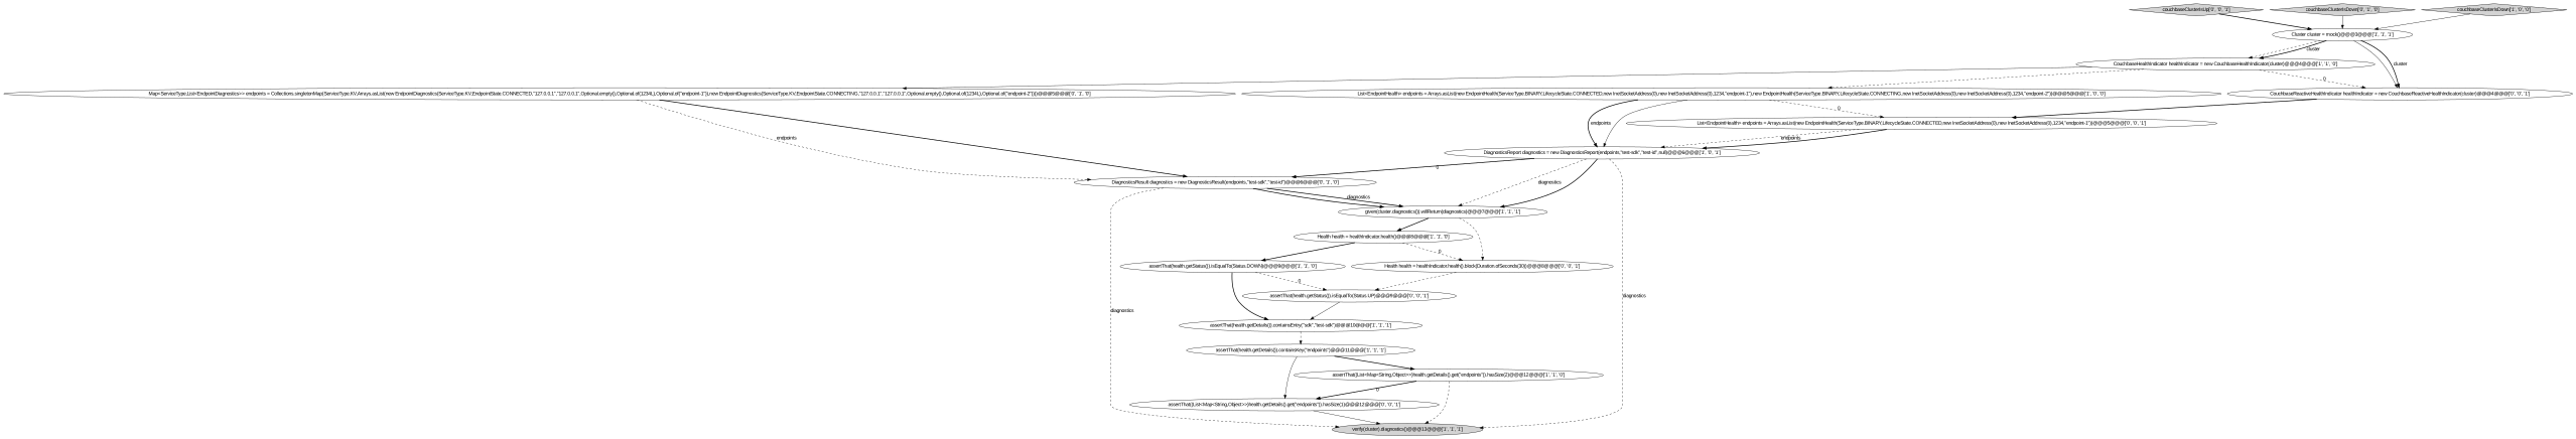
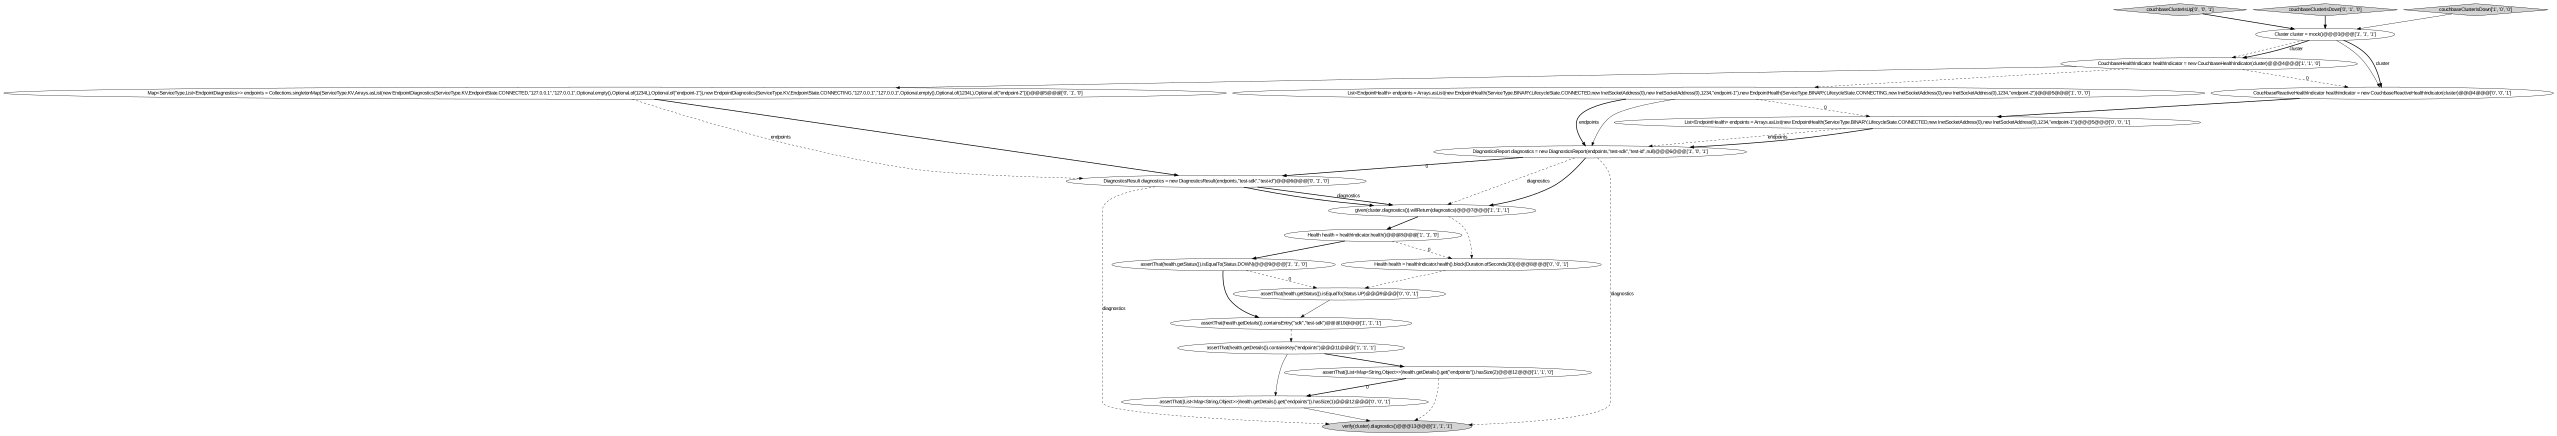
  digraph {
    fontname="Liberation Sans"
    node [fillcolor=white fontname="Liberation Sans" shape=ellipse style=filled]
    edge [fontname="Liberation Sans" style=bold]
    n1 [label="Map<ServiceType,List<EndpointDiagnostics>> endpoints = Collections.singletonMap(ServiceType.KV,Arrays.asList(new EndpointDiagnostics(ServiceType.KV,EndpointState.CONNECTED,\"127.0.0.1\",\"127.0.0.1\",Optional.empty(),Optional.of(1234L),Optional.of(\"endpoint-1\")),new EndpointDiagnostics(ServiceType.KV,EndpointState.CONNECTING,\"127.0.0.1\",\"127.0.0.1\",Optional.empty(),Optional.of(1234L),Optional.of(\"endpoint-2\"))))@@@5@@@['0', '1', '0']"]
    n2 [label="DiagnosticsResult diagnostics = new DiagnosticsResult(endpoints,\"test-sdk\",\"test-id\")@@@6@@@['0', '1', '0']"]
    n3 [label="given(cluster.diagnostics()).willReturn(diagnostics)@@@7@@@['1', '1', '1']"]
    n4 [fillcolor=lightgray label="verify(cluster).diagnostics()@@@13@@@['1', '1', '1']"]
    n5 [label="assertThat(health.getStatus()).isEqualTo(Status.UP)@@@9@@@['0', '0', '1']"]
    n6 [label="assertThat(health.getDetails()).containsEntry(\"sdk\",\"test-sdk\")@@@10@@@['1', '1', '1']"]
    n7 [label="assertThat(health.getDetails()).containsKey(\"endpoints\")@@@11@@@['1', '1', '1']"]
    n8 [label="DiagnosticsReport diagnostics = new DiagnosticsReport(endpoints,\"test-sdk\",\"test-id\",null)@@@6@@@['1', '0', '1']"]
    n9 [label="Health health = healthIndicator.health()@@@8@@@['1', '1', '0']"]
    n10 [label="Health health = healthIndicator.health().block(Duration.ofSeconds(30))@@@8@@@['0', '0', '1']"]
    n11 [fillcolor=lightgray label="couchbaseClusterIsUp['0', '0', '1']" shape=diamond]
    n12 [label="Cluster cluster = mock()@@@3@@@['1', '1', '1']"]
    n13 [label="CouchbaseReactiveHealthIndicator healthIndicator = new CouchbaseReactiveHealthIndicator(cluster)@@@4@@@['0', '0', '1']"]
    n14 [label="CouchbaseHealthIndicator healthIndicator = new CouchbaseHealthIndicator(cluster)@@@4@@@['1', '1', '0']"]
    n15 [label="assertThat(health.getStatus()).isEqualTo(Status.DOWN)@@@9@@@['1', '1', '0']"]
    n16 [label="assertThat((List<Map<String,Object>>)health.getDetails().get(\"endpoints\")).hasSize(2)@@@12@@@['1', '1', '0']"]
    n17 [label="assertThat((List<Map<String,Object>>)health.getDetails().get(\"endpoints\")).hasSize(1)@@@12@@@['0', '0', '1']"]
    n18 [label="List<EndpointHealth> endpoints = Arrays.asList(new EndpointHealth(ServiceType.BINARY,LifecycleState.CONNECTED,new InetSocketAddress(0),new InetSocketAddress(0),1234,\"endpoint-1\"))@@@5@@@['0', '0', '1']"]
    n19 [fillcolor=lightgray label="couchbaseClusterIsDown['0', '1', '0']" shape=diamond]
    n20 [label="List<EndpointHealth> endpoints = Arrays.asList(new EndpointHealth(ServiceType.BINARY,LifecycleState.CONNECTED,new InetSocketAddress(0),new InetSocketAddress(0),1234,\"endpoint-1\"),new EndpointHealth(ServiceType.BINARY,LifecycleState.CONNECTING,new InetSocketAddress(0),new InetSocketAddress(0),1234,\"endpoint-2\"))@@@5@@@['1', '0', '0']"]
    n21 [fillcolor=lightgray label="couchbaseClusterIsDown['1', '0', '0']" shape=diamond]
    n1 -> n2 [label=endpoints style=dashed]
    n1 -> n2
    n2 -> n3 [label=diagnostics]
    n2 -> n3
    n2 -> n4 [label=diagnostics style=dashed]
    n3 -> n9
    n3 -> n10 [style=dashed]
    n5 -> n6 [style=solid]
    n6 -> n7 [style=dashed]
    n7 -> n16
    n7 -> n17 [style=solid]
    n8 -> n2 [label=0]
    n8 -> n3 [label=diagnostics style=dashed]
    n8 -> n3
    n8 -> n4 [label=diagnostics style=dashed]
    n9 -> n10 [label=0 style=dashed]
    n9 -> n15
    n10 -> n5 [style=dashed]
    n11 -> n12
    n12 -> n13 [style=solid]
    n12 -> n13 [label=cluster]
    n12 -> n14 [style=dashed]
    n12 -> n14 [label=cluster]
    n13 -> n18
    n14 -> n1 [style=solid]
    n14 -> n13 [label=0 style=dashed]
    n14 -> n20 [style=dashed]
    n15 -> n5 [label=0 style=dashed]
    n15 -> n6
    n16 -> n4 [style=dashed]
    n16 -> n17 [label=0]
    n17 -> n4 [style=solid]
    n18 -> n8 [label=endpoints style=dashed]
    n18 -> n8
-   n19 -> n12 [style=solid]
+   n19 -> n12
    n20 -> n8 [style=solid]
    n20 -> n8 [label=endpoints]
    n20 -> n18 [label=0 style=dashed]
    n21 -> n12 [style=solid]
  }
